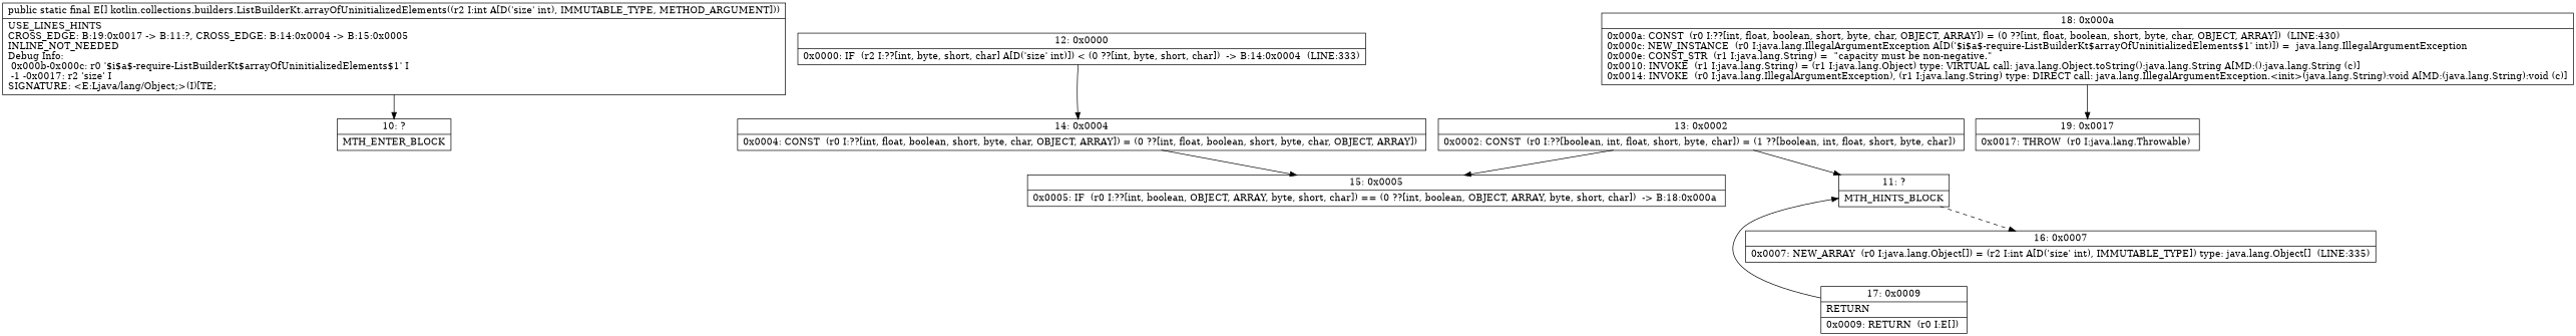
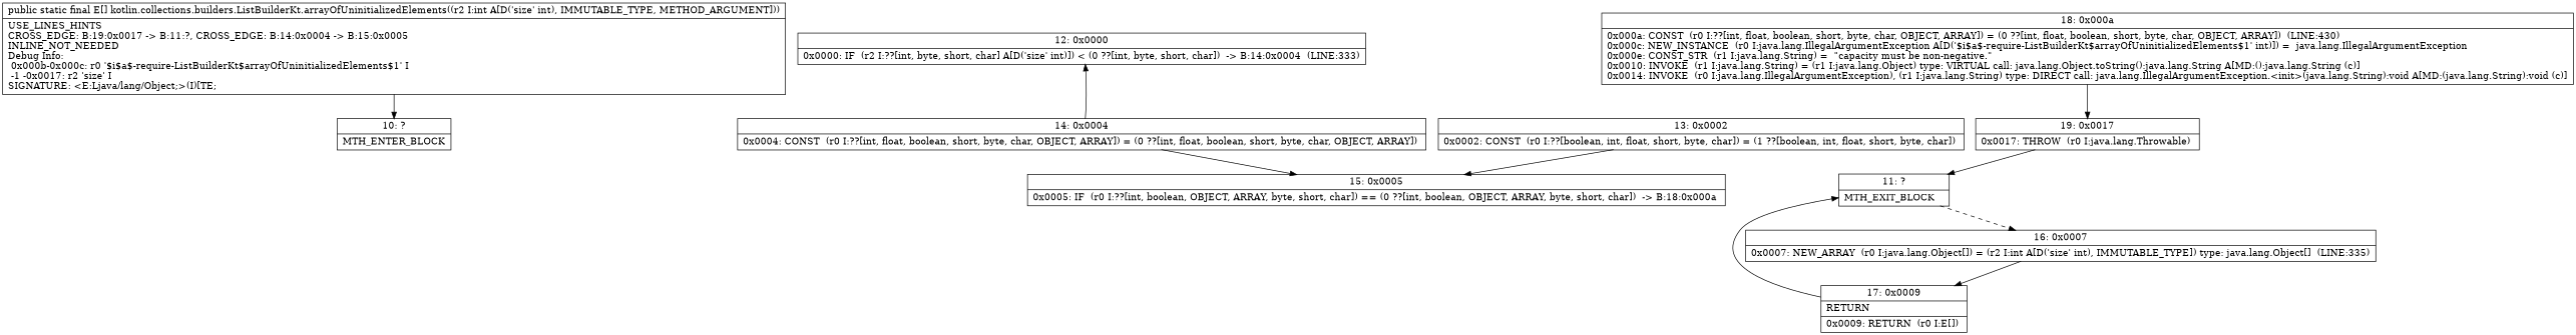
  digraph {
    node [shape=record]
    n1 [label="{10\:\ ?|MTH_ENTER_BLOCK\l}"]
    n2 [label="{12\:\ 0x0000|0x0000: IF  (r2 I:??[int, byte, short, char] A[D('size' int)]) \< (0 ??[int, byte, short, char])  \-\> B:14:0x0004  (LINE:333)\l}"]
    n3 [label="{14\:\ 0x0004|0x0004: CONST  (r0 I:??[int, float, boolean, short, byte, char, OBJECT, ARRAY]) = (0 ??[int, float, boolean, short, byte, char, OBJECT, ARRAY]) \l}"]
    n4 [label="{13\:\ 0x0002|0x0002: CONST  (r0 I:??[boolean, int, float, short, byte, char]) = (1 ??[boolean, int, float, short, byte, char]) \l}"]
    n5 [label="{15\:\ 0x0005|0x0005: IF  (r0 I:??[int, boolean, OBJECT, ARRAY, byte, short, char]) == (0 ??[int, boolean, OBJECT, ARRAY, byte, short, char])  \-\> B:18:0x000a \l}"]
    n6 [label="{16\:\ 0x0007|0x0007: NEW_ARRAY  (r0 I:java.lang.Object[]) = (r2 I:int A[D('size' int), IMMUTABLE_TYPE]) type: java.lang.Object[]  (LINE:335)\l}"]
    n7 [label="{17\:\ 0x0009|RETURN\l|0x0009: RETURN  (r0 I:E[]) \l}"]
    n8 [label="{18\:\ 0x000a|0x000a: CONST  (r0 I:??[int, float, boolean, short, byte, char, OBJECT, ARRAY]) = (0 ??[int, float, boolean, short, byte, char, OBJECT, ARRAY])  (LINE:430)\l0x000c: NEW_INSTANCE  (r0 I:java.lang.IllegalArgumentException A[D('$i$a$\-require\-ListBuilderKt$arrayOfUninitializedElements$1' int)]) =  java.lang.IllegalArgumentException \l0x000e: CONST_STR  (r1 I:java.lang.String) =  \"capacity must be non\-negative.\" \l0x0010: INVOKE  (r1 I:java.lang.String) = (r1 I:java.lang.Object) type: VIRTUAL call: java.lang.Object.toString():java.lang.String A[MD:():java.lang.String (c)]\l0x0014: INVOKE  (r0 I:java.lang.IllegalArgumentException), (r1 I:java.lang.String) type: DIRECT call: java.lang.IllegalArgumentException.\<init\>(java.lang.String):void A[MD:(java.lang.String):void (c)]\l}"]
    n9 [label="{19\:\ 0x0017|0x0017: THROW  (r0 I:java.lang.Throwable) \l}"]
-   n10 [label="{11\:\ ?|MTH_HINTS_BLOCK\l}"]
+   n10 [label="{11\:\ ?|MTH_EXIT_BLOCK\l}"]
    n11 [label="{public static final E[] kotlin.collections.builders.ListBuilderKt.arrayOfUninitializedElements((r2 I:int A[D('size' int), IMMUTABLE_TYPE, METHOD_ARGUMENT]))  | USE_LINES_HINTS\lCROSS_EDGE: B:19:0x0017 \-\> B:11:?, CROSS_EDGE: B:14:0x0004 \-\> B:15:0x0005\lINLINE_NOT_NEEDED\lDebug Info:\l  0x000b\-0x000c: r0 '$i$a$\-require\-ListBuilderKt$arrayOfUninitializedElements$1' I\l  \-1 \-0x0017: r2 'size' I\lSIGNATURE: \<E:Ljava\/lang\/Object;\>(I)[TE;\l}"]
-   n2 -> n3
+   n3 -> n2
    n3 -> n5
    n4 -> n5
+   n6 -> n7
    n7 -> n10
    n8 -> n9
-   n4 -> n10
+   n9 -> n10
    n10 -> n6 [style=dashed]
    n11 -> n1
  }
